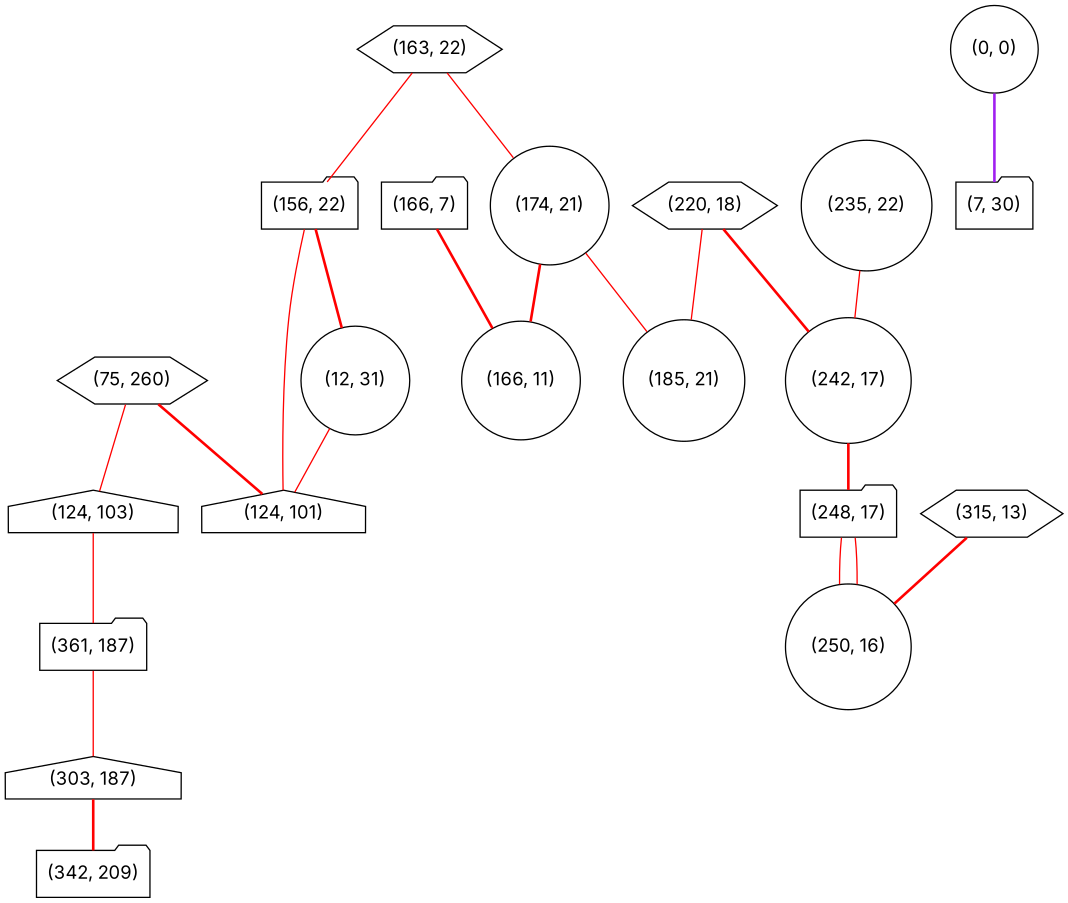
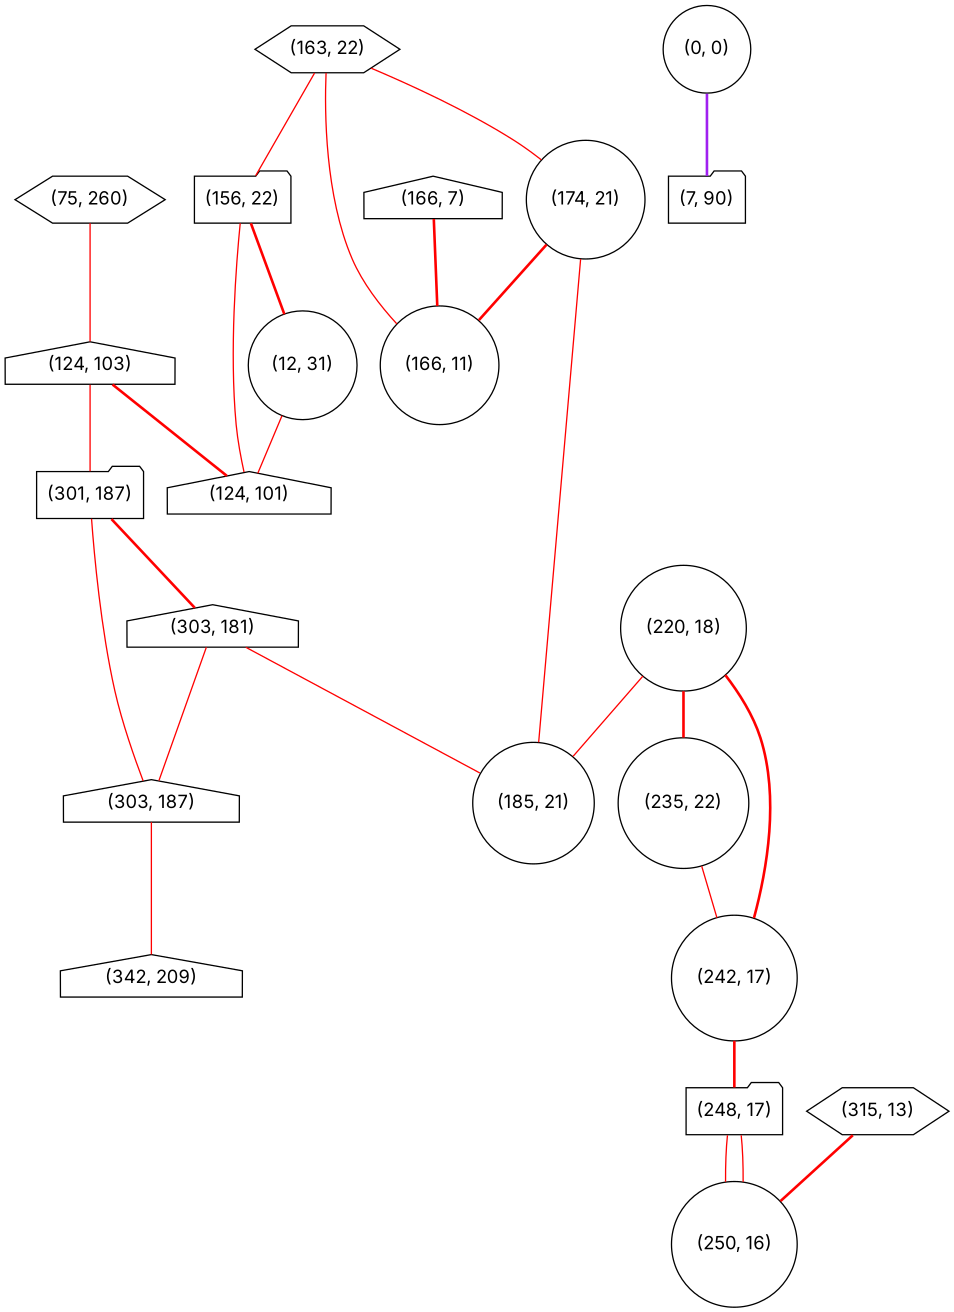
  graph {
    fontname=Inter
    node [fontname=Inter shape=circle]
    edge [color=red fontname=Inter style=solid weight=1]
    "(75, 260)" [shape=hexagon]
    "(124, 103)" [shape=house]
    "(124, 101)" [shape=house]
-   "(301, 187)" [shape=folder label="(361, 187)"]
+   "(301, 187)" [shape=folder]
    "(163, 22)" [shape=hexagon]
    "(156, 22)" [shape=folder]
    "(174, 21)"
    "(166, 11)"
    "(12, 31)"
    "(185, 21)"
-   "(220, 18)" [shape=hexagon]
+   "(220, 18)"
    "(235, 22)"
    "(242, 17)"
    "(248, 17)" [shape=folder]
-   "(7, 30)" [shape=folder]
+   "(7, 30)" [shape=folder label="(7, 90)"]
+   "(303, 181)" [shape=house]
    "(303, 187)" [shape=house]
-   "(342, 209)" [shape=folder]
+   "(342, 209)" [shape=house]
    "(250, 16)"
    "(0, 0)"
-   "(166, 7)" [shape=folder]
+   "(166, 7)" [shape=house]
    "(315, 13)" [shape=hexagon]
    "(75, 260)" -- "(124, 103)"
-   "(75, 260)" -- "(124, 101)" [style=bold]
+   "(124, 103)" -- "(124, 101)" [style=bold]
    "(124, 103)" -- "(301, 187)"
+   "(301, 187)" -- "(303, 181)" [style=bold]
    "(301, 187)" -- "(303, 187)"
    "(163, 22)" -- "(156, 22)"
    "(163, 22)" -- "(174, 21)"
+   "(163, 22)" -- "(166, 11)"
    "(156, 22)" -- "(124, 101)"
    "(156, 22)" -- "(12, 31)" [style=bold]
    "(174, 21)" -- "(166, 11)" [style=bold]
    "(174, 21)" -- "(185, 21)"
    "(12, 31)" -- "(124, 101)"
    "(220, 18)" -- "(185, 21)"
+   "(220, 18)" -- "(235, 22)" [style=bold]
    "(220, 18)" -- "(242, 17)" [style=bold]
    "(235, 22)" -- "(242, 17)"
    "(242, 17)" -- "(248, 17)" [style=bold]
    "(248, 17)" -- "(250, 16)"
    "(248, 17)" -- "(250, 16)"
-   "(303, 187)" -- "(342, 209)" [style=bold]
+   "(303, 181)" -- "(185, 21)"
+   "(303, 181)" -- "(303, 187)"
+   "(303, 187)" -- "(342, 209)"
    "(0, 0)" -- "(7, 30)" [color=purple style=bold weight=4]
    "(166, 7)" -- "(166, 11)" [style=bold]
    "(315, 13)" -- "(250, 16)" [style=bold]
  }
